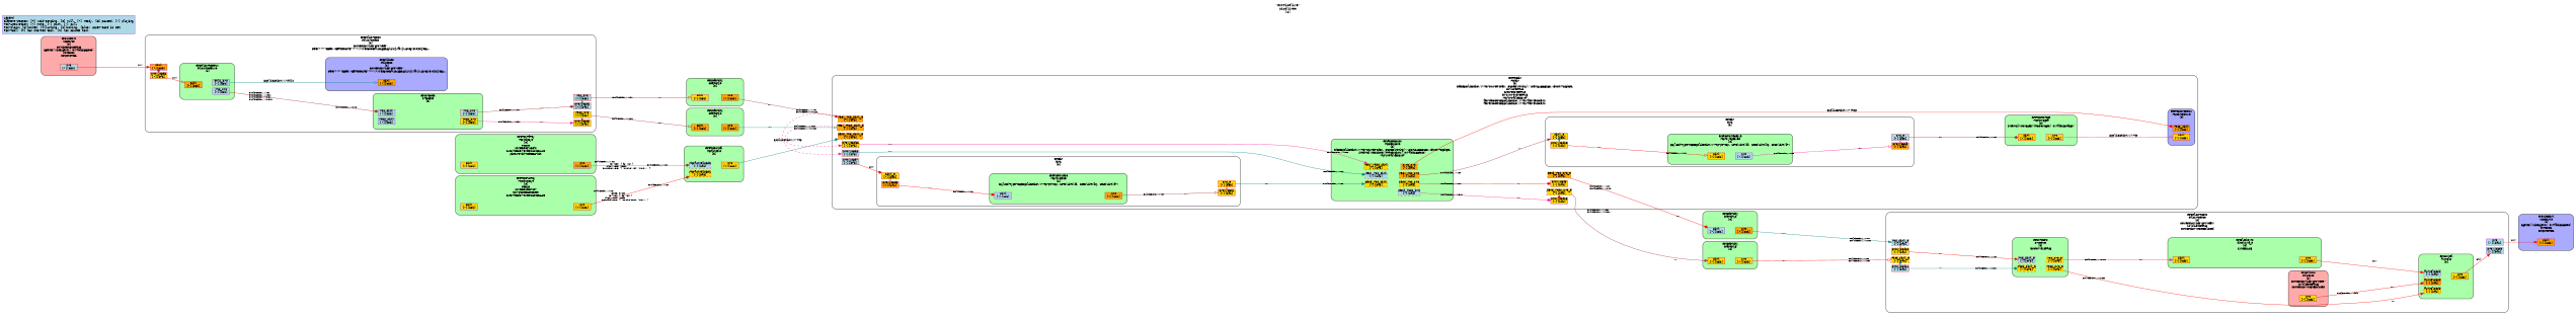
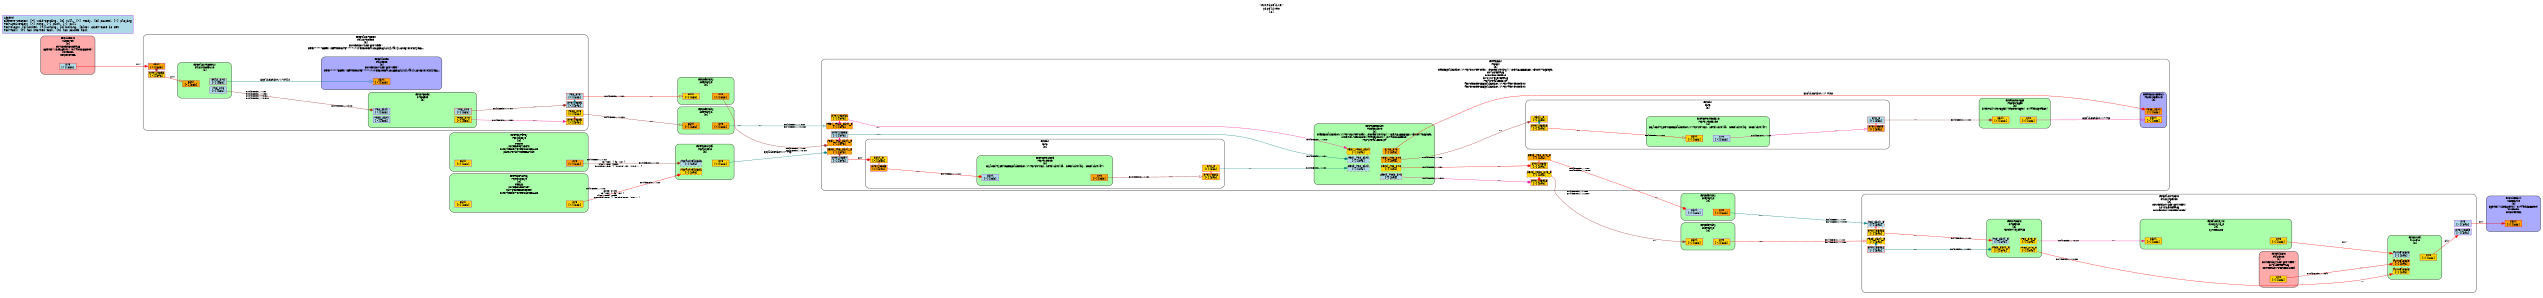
  digraph {
    fontname="DejaVu Sans Mono"
    fontsize=10
    label="<GstPipeline>\npipeline0\n[0]"
    labelloc=t
    nodesep=.1
    rankdir=LR
    ranksep=.2
    node [color=brown fillcolor=gold fontname="DejaVu Sans Mono" fontsize=9 margin="0.0,0.0" shape=box style="filled,solid"]
    edge [fontname="DejaVu Sans Mono" fontsize=9 labelfontsize=6 color=red]
    n1 [color=red height=0.2 label="sink\n[-][bFb]"]
    n2 [color=purple height=0.2 label="src\n[-][bFb]"]
    n3 [color=purple fillcolor=lightblue height=0.2 label="sink\n[-][bFb]"]
    n4 [color=red fillcolor=orange height=0.2 label="src\n[-][bFb]"]
    n5 [fillcolor=orange height=0.2 label="sink\n[-][bFb]"]
    n6 [fillcolor=orange height=0.2 label="src\n[-][bFb]"]
    n7 [color=purple height=0.2 label="sink\n[-][bFb]"]
    n8 [fillcolor=orange height=0.2 label="src\n[-][bFb]"]
    n9 [fillcolor=lightblue height=0.2 label="rtpfunnelpad0\n[>][bfb]" style="filled,dashed"]
    n10 [color=red height=0.2 label="rtpfunnelpad1\n[>][bfb]" style="filled,dashed"]
    n11 [height=0.2 label="src\n[-][bFb]"]
    n12 [color=purple height=0.2 label="sink\n[-][bFb]"]
    n13 [color=purple fillcolor=orange height=0.2 label="src\n[-][bFb]"]
    n14 [color=purple height=0.2 label="sink\n[-][bFb]"]
    n15 [color=red height=0.2 label="src\n[-][bFb]"]
    n16 [fillcolor=lightblue height=0.2 label="proxypad1\n[-][bfb]"]
    n17 [color=red fillcolor=lightblue height=0.2 label="rtp_src\n[-][bFb]"]
    n18 [height=0.2 label="proxypad2\n[-][bfb]"]
    n19 [height=0.2 label="rtcp_src\n[-][bFb]"]
    n20 [color=purple height=0.2 label="proxypad3\n[-][bfb]"]
    n21 [color=purple fillcolor=orange height=0.2 label="sink\n[-][bFb]"]
    n22 [color=purple fillcolor=lightblue height=0.2 label="rtp_sink\n[-][bFb]"]
    n23 [color=purple fillcolor=lightblue height=0.2 label="rtcp_sink\n[-][bFb]"]
    n24 [color=red fillcolor=lightblue height=0.2 label="rtp_src\n[-][bFb]"]
    n25 [height=0.2 label="rtcp_src\n[-][bFb]"]
    n26 [fillcolor=orange height=0.2 label="sink\n[-][bFb]"]
    n27 [fillcolor=orange height=0.2 label="sink\n[-][bFb]"]
    n28 [color=purple fillcolor=lightblue height=0.2 label="rtp_src\n[-][bFb]"]
    n29 [fillcolor=lightblue height=0.2 label="dtls_src\n[-][bFb]"]
    n30 [color=red fillcolor=orange height=0.2 label="sink\n[-][bFb]"]
    n31 [height=0.2 label="sink\n[-][bFb]"]
    n32 [height=0.2 label="src\n[-][bFb]"]
    n33 [height=0.2 label="rtcp_sink_0\n[>][bfb]" style="filled,dashed"]
    n34 [color=red fillcolor=lightblue height=0.2 label="proxypad14\n[>][bfb]"]
    n35 [color=red fillcolor=lightblue height=0.2 label="rtp_sink_0\n[>][bfb]" style="filled,dashed"]
    n36 [height=0.2 label="proxypad12\n[>][bfb]"]
    n37 [color=purple fillcolor=lightblue height=0.2 label="proxypad0\n[>][bfb]"]
    n38 [color=purple fillcolor=lightblue height=0.2 label="src\n[>][bfb]"]
    n39 [fillcolor=lightblue height=0.2 label="funnelpad1\n[>][bfb]" style="filled,dashed"]
    n40 [color=red fillcolor=orange height=0.2 label="funnelpad0\n[>][bfb]" style="filled,dashed"]
    n41 [color=purple height=0.2 label="funnelpad2\n[>][bfb]" style="filled,dashed"]
    n42 [height=0.2 label="src\n[-][bFb]"]
    n43 [fillcolor=lightblue height=0.2 label="rtp_sink_0\n[>][bfb]" style="filled,dashed"]
    n44 [color=red height=0.2 label="rtcp_sink_0\n[>][bfb]" style="filled,dashed"]
    n45 [color=purple height=0.2 label="rtp_src_0\n[>][bfb]" style="filled,dotted"]
    n46 [color=purple height=0.2 label="rtcp_src_0\n[>][bfb]" style="filled,dotted"]
    n47 [height=0.2 label="src\n[-][bFb]"]
    n48 [color=red fillcolor=lightblue height=0.2 label="src\n[-][bFb]"]
    n49 [color=purple fillcolor=orange height=0.2 label="recv_rtcp_sink_0\n[>][bfb]" style="filled,dashed"]
    n50 [color=red height=0.2 label="proxypad11\n[>][bfb]"]
    n51 [color=red fillcolor=orange height=0.2 label="recv_rtp_sink_0\n[>][bfb]" style="filled,dashed"]
    n52 [fillcolor=lightblue height=0.2 label="proxypad8\n[>][bfb]"]
    n53 [fillcolor=orange height=0.2 label="send_rtp_sink_0\n[>][bfb]" style="filled,dashed"]
    n54 [fillcolor=lightblue height=0.2 label="proxypad7\n[>][bfb]"]
    n55 [height=0.2 label="proxypad6\n[>][bfb]"]
    n56 [fillcolor=orange height=0.2 label="send_rtp_src_0\n[>][bfb]" style="filled,dotted"]
    n57 [color=purple height=0.2 label="proxypad13\n[>][bfb]"]
    n58 [color=purple height=0.2 label="send_rtcp_src_0\n[>][bfb]" style="filled,dashed"]
    n59 [height=0.2 label="proxypad10\n[-][bfb]"]
    n60 [color=purple height=0.2 label="sink_0\n[-][bFb]"]
    n61 [color=purple fillcolor=orange height=0.2 label="proxypad9\n[-][bfb]"]
    n62 [fillcolor=lightblue height=0.2 label="src_0\n[-][bFb]"]
    n63 [color=red height=0.2 label="sink\n[-][bFb]"]
    n64 [color=purple fillcolor=lightblue height=0.2 label="src\n[-][bFb]"]
    n65 [color=purple fillcolor=orange height=0.2 label="proxypad5\n[-][bfb]"]
    n66 [height=0.2 label="sink_0\n[-][bFb]"]
    n67 [color=red height=0.2 label="proxypad4\n[-][bfb]"]
    n68 [color=red height=0.2 label="src_0\n[-][bFb]"]
    n69 [color=purple fillcolor=lightblue height=0.2 label="sink\n[-][bFb]"]
    n70 [fillcolor=orange height=0.2 label="src\n[-][bFb]"]
    n71 [color=purple height=0.2 label="src\n[-][bFb]"]
    n72 [color=red height=0.2 label="sink\n[-][bFb]"]
    n73 [color=red height=0.2 label="sink\n[-][bFb]"]
    n74 [color=red fillcolor=orange height=0.2 label="rtcp_sink\n[-][bFb]"]
-   n75 [height=0.2 label="send_rtp_sink\n[>][bfb]" style="filled,dashed"]
+   n75 [fillcolor=lightblue height=0.2 label="send_rtp_sink\n[>][bfb]" style="filled,dashed"]
    n76 [color=purple fillcolor=lightblue height=0.2 label="recv_rtp_sink\n[>][bfb]" style="filled,dashed"]
    n77 [color=red height=0.2 label="recv_rtcp_sink\n[>][bfb]" style="filled,dashed"]
    n78 [height=0.2 label="send_rtp_src\n[>][bfb]" style="filled,dotted"]
    n79 [fillcolor=orange height=0.2 label="recv_rtp_src\n[>][bfb]" style="filled,dotted"]
    n80 [color=purple fillcolor=orange height=0.2 label="sync_src\n[>][bfb]" style="filled,dotted"]
    n81 [color=red fillcolor=lightblue height=0.2 label="send_rtcp_src\n[>][bfb]" style="filled,dashed"]
    n82 [color=purple fillcolor=lightblue label="Legend\lElement-States: [~] void-pending, [0] null, [-] ready, [=] paused, [>] playing\lPad-Activation: [-] none, [>] push, [<] pull\lPad-Flags: [b]locked, [f]lushing, [b]locking, [E]OS; upper-case is set\lPad-Task: [T] has started task, [t] has paused task\l" margin="0.05,0.05" style=filled]
    subgraph cluster_1 {
      color=black
      fillcolor="#aaffaa"
      fontsize=8
      label="GstIdentity\nidentity3\n[0]"
      style="filled,rounded"
      subgraph cluster_2 {
        color=black
        fillcolor="#aaffaa"
        fontsize=8
        label=""
        style=invis
        n1
      }
      subgraph cluster_3 {
        color=black
        fillcolor="#aaffaa"
        fontsize=8
        label=""
        style=invis
        n2
      }
    }
    subgraph cluster_4 {
      color=black
      fillcolor="#aaffaa"
      fontsize=8
      label="GstIdentity\nidentity2\n[0]"
      style="filled,rounded"
      subgraph cluster_5 {
        color=black
        fillcolor="#aaffaa"
        fontsize=8
        label=""
        style=invis
        n3
      }
      subgraph cluster_6 {
        color=black
        fillcolor="#aaffaa"
        fontsize=8
        label=""
        style=invis
        n4
      }
    }
    subgraph cluster_7 {
      color=black
      fillcolor="#aaffaa"
      fontsize=8
      label="GstIdentity\nidentity1\n[0]"
      style="filled,rounded"
      subgraph cluster_8 {
        color=black
        fillcolor="#aaffaa"
        fontsize=8
        label=""
        style=invis
        n5
      }
      subgraph cluster_9 {
        color=black
        fillcolor="#aaffaa"
        fontsize=8
        label=""
        style=invis
        n6
      }
    }
    subgraph cluster_10 {
      color=black
      fillcolor="#aaffaa"
      fontsize=8
      label="GstIdentity\nidentity0\n[0]"
      style="filled,rounded"
      subgraph cluster_11 {
        color=black
        fillcolor="#aaffaa"
        fontsize=8
        label=""
        style=invis
        n7
      }
      subgraph cluster_12 {
        color=black
        fillcolor="#aaffaa"
        fontsize=8
        label=""
        style=invis
        n8
      }
    }
    subgraph cluster_13 {
      color=black
      fillcolor="#aaffaa"
      fontsize=8
      label="GstRtpFunnel\nrtpfunnel0\n[0]"
      style="filled,rounded"
      subgraph cluster_14 {
        color=black
        fillcolor="#aaffaa"
        fontsize=8
        label=""
        style=invis
        n9
        n10
      }
      subgraph cluster_15 {
        color=black
        fillcolor="#aaffaa"
        fontsize=8
        label=""
        style=invis
        n11
      }
    }
    subgraph cluster_16 {
      color=black
      fillcolor="#aaffaa"
      fontsize=8
      label="GstRtpVP9Pay\nrtpvp9pay0\n[0]\npt=101\nssrc=1096743872\nauto-header-extension=FALSE\npicture-id-mode=15-bit"
      style="filled,rounded"
      subgraph cluster_17 {
        color=black
        fillcolor="#aaffaa"
        fontsize=8
        label=""
        style=invis
        n12
      }
      subgraph cluster_18 {
        color=black
        fillcolor="#aaffaa"
        fontsize=8
        label=""
        style=invis
        n13
      }
    }
    subgraph cluster_19 {
      color=black
      fillcolor="#aaffaa"
      fontsize=8
      label="GstRtpOPUSPay\nrtpopuspay0\n[0]\npt=111\nssrc=3519357107\nmin-ptime=10000000\nauto-header-extension=FALSE"
      style="filled,rounded"
      subgraph cluster_20 {
        color=black
        fillcolor="#aaffaa"
        fontsize=8
        label=""
        style=invis
        n14
      }
      subgraph cluster_21 {
        color=black
        fillcolor="#aaffaa"
        fontsize=8
        label=""
        style=invis
        n15
      }
    }
    subgraph cluster_22 {
      color=black
      fillcolor="#ffffff"
      fontsize=8
      label="GstDtlsSrtpDec\ndtlssrtpdec0\n[0]\nconnection-id=\"gst-meet\"\npem=\"-----BEGIN CERTIFICATE-----\\r\\nMIIBUDCB+KADAgECAgkAksjWf9VjK48wCgYIKoZIzj0EA…"
      style="filled,rounded"
      subgraph cluster_23 {
        color=black
        fillcolor="#ffffff"
        fontsize=8
        label=""
        style=invis
        n16
        n17
        n18
        n19
      }
      subgraph cluster_24 {
        color=black
        fillcolor="#ffffff"
        fontsize=8
        label=""
        style=invis
        n20
        n21
      }
      subgraph cluster_25 {
        color=black
        fillcolor="#aaffaa"
        fontsize=8
        label="GstSrtpDec\nsrtpdec0\n[0]"
        style="filled,rounded"
        subgraph cluster_26 {
          color=black
          fillcolor="#aaffaa"
          fontsize=8
          label=""
          style=invis
          n22
          n23
        }
        subgraph cluster_27 {
          color=black
          fillcolor="#aaffaa"
          fontsize=8
          label=""
          style=invis
          n24
          n25
        }
      }
      subgraph cluster_28 {
        color=black
        fillcolor="#aaaaff"
        fontsize=8
        label="GstDtlsDec\ndtlsdec0\n[0]\nconnection-id=\"gst-meet\"\npem=\"-----BEGIN CERTIFICATE-----\\r\\nMIIBUDCB+KADAgECAgkAksjWf9VjK48wCgYIKoZIzj0EA…"
        style="filled,rounded"
        subgraph cluster_29 {
          color=black
          fillcolor="#aaaaff"
          fontsize=8
          label=""
          style=invis
          n26
        }
      }
      subgraph cluster_30 {
        color=black
        fillcolor="#aaffaa"
        fontsize=8
        label="GstDtlsSrtpDemux\ndtlssrtpdemux0\n[0]"
        style="filled,rounded"
        subgraph cluster_31 {
          color=black
          fillcolor="#aaffaa"
          fontsize=8
          label=""
          style=invis
          n27
        }
        subgraph cluster_32 {
          color=black
          fillcolor="#aaffaa"
          fontsize=8
          label=""
          style=invis
          n28
          n29
        }
      }
    }
    subgraph cluster_33 {
      color=black
      fillcolor="#aaaaff"
      fontsize=8
      label="GstNiceSink\nnicesink0\n[0]\nagent=((NiceAgent*) 0x7f9d128a5000)\nstream=1\ncomponent=1"
      style="filled,rounded"
      subgraph cluster_34 {
        color=black
        fillcolor="#aaaaff"
        fontsize=8
        label=""
        style=invis
        n30
      }
    }
    subgraph cluster_35 {
      color=black
      fillcolor="#ffffff"
      fontsize=8
      label="GstDtlsSrtpEnc\ndtlssrtpenc0\n[0]\nconnection-id=\"gst-meet\"\nis-client=TRUE\nconnection-state=closed"
      style="filled,rounded"
      subgraph cluster_36 {
        color=black
        fillcolor="#aaffaa"
        fontsize=8
        label="GstClockSync\nclocksync_0\n[0]\nsync=FALSE"
        style="filled,rounded"
        subgraph cluster_37 {
          color=black
          fillcolor="#aaffaa"
          fontsize=8
          label=""
          style=invis
          n31
        }
        subgraph cluster_38 {
          color=black
          fillcolor="#aaffaa"
          fontsize=8
          label=""
          style=invis
          n32
        }
      }
      subgraph cluster_39 {
        color=black
        fillcolor="#ffffff"
        fontsize=8
        label=""
        style=invis
        n33
        n34
        n35
        n36
      }
      subgraph cluster_40 {
        color=black
        fillcolor="#ffffff"
        fontsize=8
        label=""
        style=invis
        n37
        n38
      }
      subgraph cluster_41 {
        color=black
        fillcolor="#aaffaa"
        fontsize=8
        label="GstFunnel\nfunnel0\n[0]"
        style="filled,rounded"
        subgraph cluster_42 {
          color=black
          fillcolor="#aaffaa"
          fontsize=8
          label=""
          style=invis
          n39
          n40
          n41
        }
        subgraph cluster_43 {
          color=black
          fillcolor="#aaffaa"
          fontsize=8
          label=""
          style=invis
          n42
        }
      }
      subgraph cluster_44 {
        color=black
        fillcolor="#aaffaa"
        fontsize=8
        label="GstSrtpEnc\nsrtpenc0\n[0]\nrandom-key=TRUE"
        style="filled,rounded"
        subgraph cluster_45 {
          color=black
          fillcolor="#aaffaa"
          fontsize=8
          label=""
          style=invis
          n43
          n44
        }
        subgraph cluster_46 {
          color=black
          fillcolor="#aaffaa"
          fontsize=8
          label=""
          style=invis
          n45
          n46
        }
      }
      subgraph cluster_47 {
        color=black
        fillcolor="#ffaaaa"
        fontsize=8
        label="GstDtlsEnc\ndtlsenc0\n[0]\nconnection-id=\"gst-meet\"\nis-client=TRUE\nconnection-state=closed"
        style="filled,rounded"
        subgraph cluster_48 {
          color=black
          fillcolor="#ffaaaa"
          fontsize=8
          label=""
          style=invis
          n47
        }
      }
    }
    subgraph cluster_49 {
      color=black
      fillcolor="#ffaaaa"
      fontsize=8
      label="GstNiceSrc\nnicesrc0\n[0]\ndo-timestamp=TRUE\nagent=((NiceAgent*) 0x7f9d128a5000)\nstream=1\ncomponent=1"
      style="filled,rounded"
      subgraph cluster_50 {
        color=black
        fillcolor="#ffaaaa"
        fontsize=8
        label=""
        style=invis
        n48
      }
    }
    subgraph cluster_51 {
      color=black
      fillcolor="#ffffff"
      fontsize=8
      label="GstRtpBin\nrtpbin\n[0]\nsdes=application/x-rtp-source-sdes, cname=(string)\\\"user1848335133\\\\@host-7a68b6e…\ndo-lost=TRUE\nautoremove=TRUE\ndo-sync-event=TRUE\nrtp-profile=savpf\nfec-decoders=application/x-rtp-fec-decoders;\nfec-encoders=application/x-rtp-fec-encoders;"
      style="filled,rounded"
      subgraph cluster_52 {
        color=black
        fillcolor="#ffffff"
        fontsize=8
        label=""
        style=invis
        n49
        n50
        n51
        n52
        n53
        n54
      }
      subgraph cluster_53 {
        color=black
        fillcolor="#ffffff"
        fontsize=8
        label=""
        style=invis
        n55
        n56
        n57
        n58
      }
      subgraph cluster_54 {
        color=black
        fillcolor="#ffffff"
        fontsize=8
        label="GstBin\nbin2\n[0]"
        style="filled,rounded"
        subgraph cluster_55 {
          color=black
          fillcolor="#ffffff"
          fontsize=8
          label=""
          style=invis
          n59
          n60
        }
        subgraph cluster_56 {
          color=black
          fillcolor="#ffffff"
          fontsize=8
          label=""
          style=invis
          n61
          n62
        }
        subgraph cluster_57 {
          color=black
          fillcolor="#aaffaa"
          fontsize=8
          label="GstRtpRtxReceive\nrtprtxreceive0\n[0]\npayload-type-map=application/x-rtp-pt-map, 107=(uint)99, 100=(uint)96, 101=(uint)97;"
          style="filled,rounded"
          subgraph cluster_58 {
            color=black
            fillcolor="#aaffaa"
            fontsize=8
            label=""
            style=invis
            n63
          }
          subgraph cluster_59 {
            color=black
            fillcolor="#aaffaa"
            fontsize=8
            label=""
            style=invis
            n64
          }
        }
      }
      subgraph cluster_60 {
        color=black
        fillcolor="#ffffff"
        fontsize=8
        label="GstBin\nbin1\n[0]"
        style="filled,rounded"
        subgraph cluster_61 {
          color=black
          fillcolor="#ffffff"
          fontsize=8
          label=""
          style=invis
          n65
          n66
        }
        subgraph cluster_62 {
          color=black
          fillcolor="#ffffff"
          fontsize=8
          label=""
          style=invis
          n67
          n68
        }
        subgraph cluster_63 {
          color=black
          fillcolor="#aaffaa"
          fontsize=8
          label="GstRtpRtxSend\nrtprtxsend0\n[0]\npayload-type-map=application/x-rtp-pt-map, 107=(uint)99, 100=(uint)96, 101=(uint)97;"
          style="filled,rounded"
          subgraph cluster_64 {
            color=black
            fillcolor="#aaffaa"
            fontsize=8
            label=""
            style=invis
            n69
          }
          subgraph cluster_65 {
            color=black
            fillcolor="#aaffaa"
            fontsize=8
            label=""
            style=invis
            n70
          }
        }
      }
      subgraph cluster_66 {
        color=black
        fillcolor="#aaffaa"
        fontsize=8
        label="GstRtpStorage\nrtpstorage0\n[0]\ninternal-storage=((RtpStorage*) 0x7f9d1260f8a0)"
        style="filled,rounded"
        subgraph cluster_67 {
          color=black
          fillcolor="#aaffaa"
          fontsize=8
          label=""
          style=invis
          n71
        }
        subgraph cluster_68 {
          color=black
          fillcolor="#aaffaa"
          fontsize=8
          label=""
          style=invis
          n72
        }
      }
      subgraph cluster_69 {
        color=black
        fillcolor="#aaaaff"
        fontsize=8
        label="GstRtpSsrcDemux\nrtpssrcdemux0\n[0]"
        style="filled,rounded"
        subgraph cluster_70 {
          color=black
          fillcolor="#aaaaff"
          fontsize=8
          label=""
          style=invis
          n73
          n74
        }
      }
      subgraph cluster_71 {
        color=black
        fillcolor="#aaffaa"
        fontsize=8
        label="GstRtpSession\nrtpsession0\n[0]\nsdes=application/x-rtp-source-sdes, cname=(string)\\\"user1848335133\\\\@host-7a68b6e…\ninternal-session=((RTPSession*) 0x7f9d1188e010)\nrtp-profile=savpf"
        style="filled,rounded"
        subgraph cluster_72 {
          color=black
          fillcolor="#aaffaa"
          fontsize=8
          label=""
          style=invis
          n75
          n76
          n77
        }
        subgraph cluster_73 {
          color=black
          fillcolor="#aaffaa"
          fontsize=8
          label=""
          style=invis
          n78
          n79
          n80
          n81
        }
      }
    }
    n1 -> n2 [style=invis color=""]
    n2 -> n33 [arrowhead=onormal headlabel="application/x-rtp\lapplication/x-rtcp\l" label="                                                  " labelangle=0 labeldistance=10 taillabel=ANY]
    n3 -> n4 [style=invis color=""]
    n4 -> n35 [arrowhead=normal color=teal headlabel="application/x-rtp\lapplication/x-rtcp\l" label="                                                  " labelangle=0 labeldistance=10 taillabel=ANY]
    n5 -> n6 [style=invis color=""]
    n6 -> n49 [arrowhead=onormal color=teal headlabel="application/x-rtcp\lapplication/x-srtcp\l" label="                                                  " labelangle=0 labeldistance=10 taillabel=ANY]
    n7 -> n8 [style=invis color=""]
    n8 -> n51 [arrowhead=diamond color=brown headlabel="application/x-rtp\lapplication/x-srtp\l" label="                                                  " labelangle=0 labeldistance=10 taillabel=ANY]
    n9 -> n11 [style=invis color=""]
    n11 -> n53 [arrowhead=diamond color=teal label="application/x-rtp\l"]
    n12 -> n13 [style=invis color=""]
    n13 -> n9 [arrowhead=diamond color=brown headlabel="application/x-rtp\l" label="                                                  " labelangle=0 labeldistance=10 taillabel="application/x-rtp\l             payload: [ 96, 127 ]\l          clock-rate: 90000\l       encoding-name: { (string)VP9, (stri... }\l"]
    n14 -> n15 [style=invis color=""]
    n15 -> n10 [arrowhead=diamond headlabel="application/x-rtp\l" label="                                                  " labelangle=0 labeldistance=10 taillabel="application/x-rtp\l               media: audio\l             payload: [ 96, 127 ]\l          clock-rate: 48000\l       encoding-name: { (string)OPUS, (str... }\l"]
    n16 -> n17 [arrowhead=normal color=teal minlen=0 style=dashed]
    n17 -> n7 [arrowhead=onormal headlabel=ANY label="                                                  " labelangle=0 labeldistance=10 taillabel="application/x-rtp\l"]
    n18 -> n19 [arrowhead=normal color=brown minlen=0 style=dashed]
    n19 -> n5 [arrowhead=onormal color=brown headlabel=ANY label="                                                  " labelangle=0 labeldistance=10 taillabel="application/x-rtcp\l"]
    n20 -> n27 [arrowhead=onormal label=ANY]
    n21 -> n17 [style=invis color=""]
    n21 -> n20 [arrowhead=diamond color=brown minlen=0 style=dashed]
    n22 -> n24 [style=invis color=""]
    n24 -> n16 [arrowhead=diamond color=brown headlabel=ANY label="                                                  " labelangle=0 labeldistance=10 taillabel="application/x-rtp\l"]
    n25 -> n18 [arrowhead=normal color=deeppink headlabel=ANY label="                                                  " labelangle=0 labeldistance=10 taillabel="application/x-rtcp\l"]
    n27 -> n28 [style=invis color=""]
    n28 -> n22 [arrowhead=diamond color=brown headlabel="application/x-srtp\l" label="                                                  " labelangle=0 labeldistance=10 taillabel="application/x-rtp\lapplication/x-rtcp\lapplication/x-srtp\lapplication/x-srtcp\l"]
    n29 -> n26 [arrowhead=onormal color=teal label="application/x-dtls\l"]
    n31 -> n32 [style=invis color=""]
    n32 -> n39 [arrowhead=normal label=ANY]
    n33 -> n34 [arrowhead=normal color=teal minlen=0 style=dashed]
    n34 -> n44 [arrowhead=diamond color=teal headlabel="application/x-rtcp\l" label="                                                  " labelangle=0 labeldistance=10 taillabel=ANY]
    n35 -> n36 [arrowhead=onormal minlen=0 style=dashed]
    n35 -> n38 [style=invis color=""]
    n36 -> n43 [arrowhead=normal headlabel="application/x-rtp\l" label="                                                  " labelangle=0 labeldistance=10 taillabel=ANY]
    n38 -> n30 [arrowhead=normal label=ANY]
    n40 -> n42 [style=invis color=""]
    n42 -> n37 [arrowhead=normal label=ANY]
    n43 -> n45 [style=invis color=""]
    n45 -> n31 [arrowhead=normal color=deeppink headlabel=ANY label="                                                  " labelangle=0 labeldistance=10 taillabel="application/x-srtp\l"]
    n46 -> n41 [arrowhead=normal headlabel=ANY label="                                                  " labelangle=0 labeldistance=10 taillabel="application/x-srtcp\l"]
    n47 -> n40 [arrowhead=diamond headlabel=ANY label="                                                  " labelangle=0 labeldistance=10 taillabel="application/x-dtls\l"]
    n48 -> n21 [arrowhead=normal label=ANY]
    n49 -> n50 [arrowhead=normal color=deeppink minlen=0 style=dashed]
    n50 -> n77 [arrowhead=normal color=deeppink headlabel="application/x-rtcp\l" label="                                                  " labelangle=0 labeldistance=10 taillabel=ANY]
    n51 -> n52 [arrowhead=normal color=deeppink minlen=0 style=dashed]
    n52 -> n76 [arrowhead=diamond color=teal headlabel="application/x-rtp\l" label="                                                  " labelangle=0 labeldistance=10 taillabel=ANY]
+   n53 -> n54 [arrowhead=normal color=brown minlen=0 style=dashed]
    n53 -> n56 [style=invis color=""]
    n54 -> n66 [arrowhead=diamond label=ANY]
+   n55 -> n56 [arrowhead=onormal minlen=0 style=dashed]
    n56 -> n3 [arrowhead=diamond headlabel=ANY label="                                                  " labelangle=0 labeldistance=10 taillabel="application/x-rtp\lapplication/x-srtp\l"]
    n57 -> n58 [arrowhead=diamond minlen=0 style=dashed]
    n58 -> n1 [arrowhead=normal color=brown headlabel=ANY label="                                                  " labelangle=0 labeldistance=10 taillabel="application/x-rtcp\lapplication/x-srtcp\l"]
    n59 -> n63 [arrowhead=onormal headlabel="application/x-rtp\l" label="                                                  " labelangle=0 labeldistance=10 taillabel=ANY]
    n60 -> n59 [arrowhead=normal color=teal minlen=0 style=dashed]
    n60 -> n62 [style=invis color=""]
    n61 -> n62 [arrowhead=onormal minlen=0 style=dashed]
    n62 -> n72 [arrowhead=diamond color=brown headlabel="application/x-rtp\l" label="                                                  " labelangle=0 labeldistance=10 taillabel=ANY]
    n63 -> n64 [style=invis color=""]
    n64 -> n61 [arrowhead=onormal color=deeppink headlabel=ANY label="                                                  " labelangle=0 labeldistance=10 taillabel="application/x-rtp\l"]
    n65 -> n69 [arrowhead=diamond headlabel="application/x-rtp\l" label="                                                  " labelangle=0 labeldistance=10 taillabel=ANY]
    n66 -> n65 [arrowhead=onormal color=brown minlen=0 style=dashed]
    n66 -> n68 [style=invis color=""]
    n67 -> n68 [arrowhead=onormal minlen=0 style=dashed]
    n68 -> n75 [arrowhead=normal color=teal headlabel="application/x-rtp\l" label="                                                  " labelangle=0 labeldistance=10 taillabel=ANY]
    n69 -> n70 [style=invis color=""]
    n70 -> n67 [arrowhead=onormal color=brown headlabel=ANY label="                                                  " labelangle=0 labeldistance=10 taillabel="application/x-rtp\l"]
    n71 -> n73 [arrowhead=onormal color=deeppink label="application/x-rtp\l"]
    n72 -> n71 [style=invis color=""]
    n75 -> n78 [style=invis color=""]
    n78 -> n55 [arrowhead=diamond headlabel=ANY label="                                                  " labelangle=0 labeldistance=10 taillabel="application/x-rtp\l"]
    n79 -> n60 [arrowhead=normal color=brown headlabel=ANY label="                                                  " labelangle=0 labeldistance=10 taillabel="application/x-rtp\l"]
    n80 -> n74 [arrowhead=diamond label="application/x-rtcp\l"]
    n81 -> n57 [arrowhead=diamond color=deeppink headlabel=ANY label="                                                  " labelangle=0 labeldistance=10 taillabel="application/x-rtcp\l"]
  }
